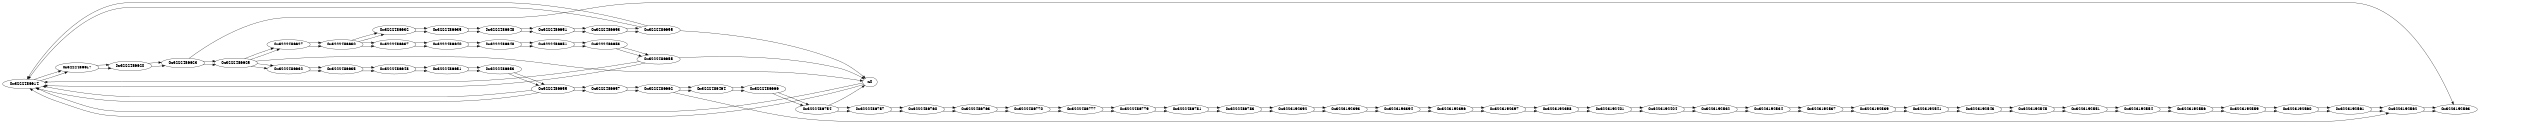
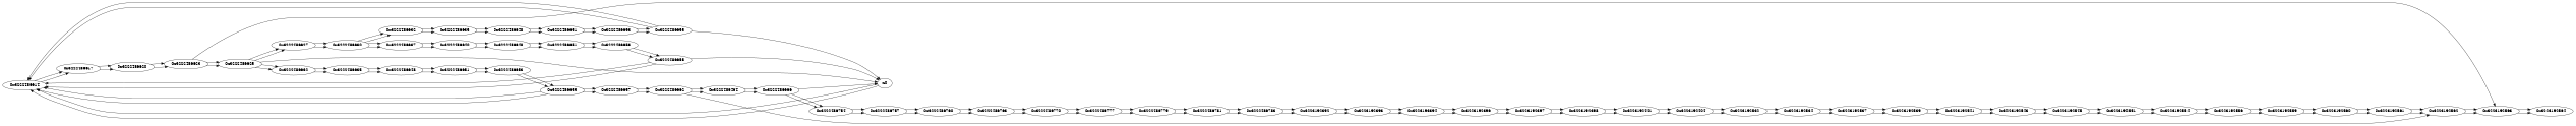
  digraph {
    rankdir=LR
    n1 [label="0x3222486614"]
    n2 [label="0x3222486617"]
    n3 [label="0x3222486620"]
    n4 [label="0x3222486623"]
    n5 [label="0x3222486625"]
    n47 [label="0x3223192563"]
    n0
    n6 [label="0x3222486632"]
    n49 [label="0x3222486627"]
    n7 [label="0x3222486635"]
    n50 [label="0x3222486630"]
    n8 [label="0x3222486648"]
    n9 [label="0x3222486651"]
    n10 [label="0x3222486653"]
    n11 [label="0x3222486655"]
    n12 [label="0x3222486657"]
    n13 [label="0x3222486662"]
    n14 [label="0x3222486464"]
    n46 [label="0x3223192562"]
    n15 [label="0x3222486666"]
    n16 [label="0x3222486754"]
    n17 [label="0x3222486757"]
    n18 [label="0x3222486760"]
    n19 [label="0x3222486763"]
    n20 [label="0x3222486770"]
    n21 [label="0x3222486777"]
    n22 [label="0x3222486779"]
    n23 [label="0x3222486781"]
    n24 [label="0x3222486783"]
    n25 [label="0x3223192392"]
    n26 [label="0x3223192393"]
    n27 [label="0x3223193394"]
    n28 [label="0x3223192396"]
    n29 [label="0x3223192397"]
    n30 [label="0x3223192398"]
    n31 [label="0x3223192401"]
    n32 [label="0x3223192404"]
    n33 [label="0x3223192532"]
    n34 [label="0x3223192534"]
    n35 [label="0x3223192537"]
    n36 [label="0x3223192539"]
    n37 [label="0x3223192541"]
    n38 [label="0x3223192543"]
    n39 [label="0x3223192545"]
    n40 [label="0x3223192551"]
    n41 [label="0x3223192554"]
    n42 [label="0x3223192556"]
    n43 [label="0x3223192559"]
    n44 [label="0x3223192560"]
    n45 [label="0x3223192561"]
+   n48 [label="0x3223192564"]
    n51 [label="0x3222486637"]
    n57 [label="0x3222486632"]
    n52 [label="0x3222486640"]
    n58 [label="0x3222486635"]
    n53 [label="0x3222486648"]
    n54 [label="0x3222486651"]
    n55 [label="0x3222486653"]
    n56 [label="0x3222486655"]
    n59 [label="0x3222486648"]
    n60 [label="0x3222486651"]
    n61 [label="0x3222486653"]
    n62 [label="0x3222486655"]
    n1 -> n2
    n1 -> n2
    n2 -> n3
    n2 -> n3
    n3 -> n4
    n3 -> n4
    n4 -> n5
    n4 -> n5
    n4 -> n47
    n5 -> n0
    n5 -> n6
    n5 -> n6
    n5 -> n49
    n5 -> n49
+   n47 -> n48
+   n47 -> n48
    n0 -> n1
    n0 -> n1
    n6 -> n7
    n6 -> n7
    n49 -> n50
    n49 -> n50
    n7 -> n8
    n7 -> n8
    n50 -> n51
    n50 -> n51
    n50 -> n57
    n50 -> n57
    n8 -> n9
    n8 -> n9
    n9 -> n10
    n9 -> n10
    n10 -> n11
    n10 -> n11
    n11 -> n1
    n11 -> n1
    n11 -> n12
    n11 -> n12
    n12 -> n13
    n12 -> n13
    n13 -> n14
    n13 -> n14
    n13 -> n46
    n14 -> n15
    n14 -> n15
    n46 -> n47
    n46 -> n47
-   n16 -> n0
+   n15 -> n0
    n15 -> n16
    n15 -> n16
    n16 -> n17
    n16 -> n17
    n17 -> n18
    n17 -> n18
    n18 -> n19
    n18 -> n19
    n19 -> n20
    n19 -> n20
    n20 -> n21
    n20 -> n21
    n21 -> n22
    n21 -> n22
    n22 -> n23
    n22 -> n23
    n23 -> n24
    n23 -> n24
    n24 -> n25
    n24 -> n25
    n25 -> n26
    n25 -> n26
    n26 -> n27
    n26 -> n27
    n27 -> n28
    n27 -> n28
    n28 -> n29
    n28 -> n29
    n29 -> n30
    n29 -> n30
    n30 -> n31
    n30 -> n31
    n31 -> n32
    n31 -> n32
    n32 -> n33
    n32 -> n33
    n33 -> n34
    n33 -> n34
    n34 -> n35
    n34 -> n35
    n35 -> n36
    n35 -> n36
    n36 -> n37
    n36 -> n37
    n37 -> n38
    n37 -> n38
    n38 -> n39
    n38 -> n39
    n39 -> n40
    n39 -> n40
    n40 -> n41
    n40 -> n41
    n41 -> n42
    n41 -> n42
    n42 -> n43
    n42 -> n43
    n43 -> n44
    n43 -> n44
    n44 -> n45
    n44 -> n45
    n45 -> n46
    n45 -> n46
    n51 -> n52
    n51 -> n52
    n57 -> n58
    n57 -> n58
    n52 -> n53
    n52 -> n53
    n58 -> n59
    n58 -> n59
    n53 -> n54
    n53 -> n54
    n54 -> n55
    n54 -> n55
    n55 -> n56
    n55 -> n56
    n56 -> n1
    n56 -> n1
    n56 -> n0
    n59 -> n60
    n59 -> n60
    n60 -> n61
    n60 -> n61
    n61 -> n62
    n61 -> n62
    n62 -> n1
    n62 -> n1
    n62 -> n0
  }
